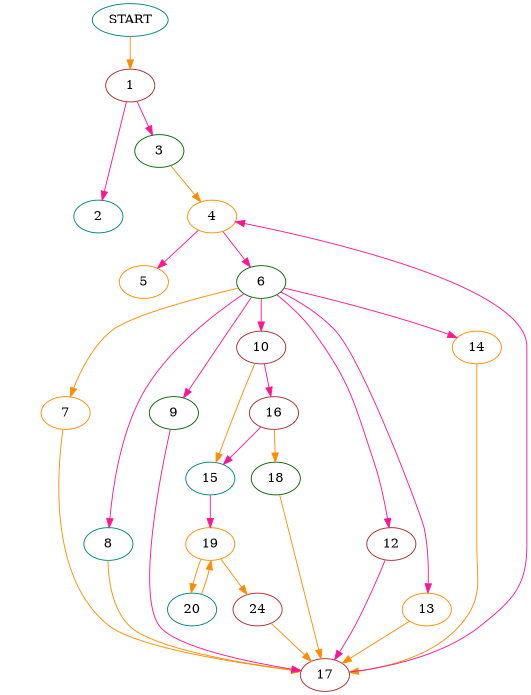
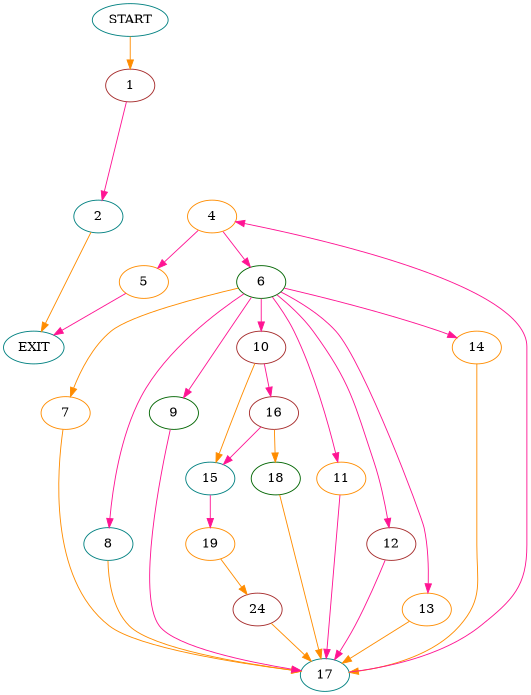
  digraph {
    node [color=teal]
    edge [color=deeppink]
    n1 [label=START]
    1 [color=brown]
    2
-   3 [color=darkgreen]
+   n5 [label=EXIT]
    4 [color=darkorange]
    5 [color=darkorange]
    6 [color=darkgreen]
    7 [color=darkorange]
    8
    9 [color=darkgreen]
    10 [color=brown]
+   11 [color=darkorange]
    12 [color=brown]
    13 [color=darkorange]
    14 [color=darkorange]
-   17 [color=brown]
+   17
    15
    16 [color=brown]
    19 [color=darkorange]
    18 [color=darkgreen]
-   20
    n23 [color=brown label=24]
    n1 -> 1 [color=darkorange]
    1 -> 2
-   1 -> 3
-   3 -> 4 [color=darkorange]
+   2 -> n5 [color=darkorange]
    4 -> 5
    4 -> 6
+   5 -> n5
    6 -> 7 [color=darkorange]
    6 -> 8
    6 -> 9
    6 -> 10
+   6 -> 11
    6 -> 12
    6 -> 13
    6 -> 14
    7 -> 17 [color=darkorange]
    8 -> 17 [color=darkorange]
    9 -> 17
    10 -> 15 [color=darkorange]
    10 -> 16
+   11 -> 17
    12 -> 17
    13 -> 17 [color=darkorange]
    14 -> 17 [color=darkorange]
    17 -> 4
    15 -> 19
    16 -> 15
    16 -> 18 [color=darkorange]
-   19 -> 20 [color=darkorange]
    19 -> n23 [color=darkorange]
    18 -> 17 [color=darkorange]
-   20 -> 19 [color=darkorange]
    n23 -> 17 [color=darkorange]
  }
